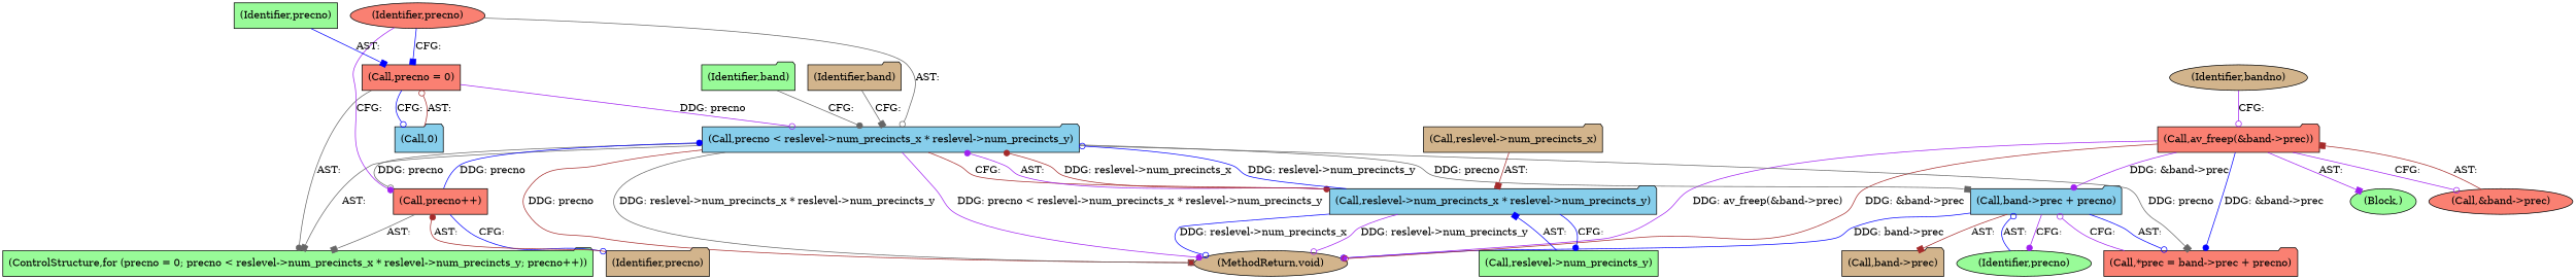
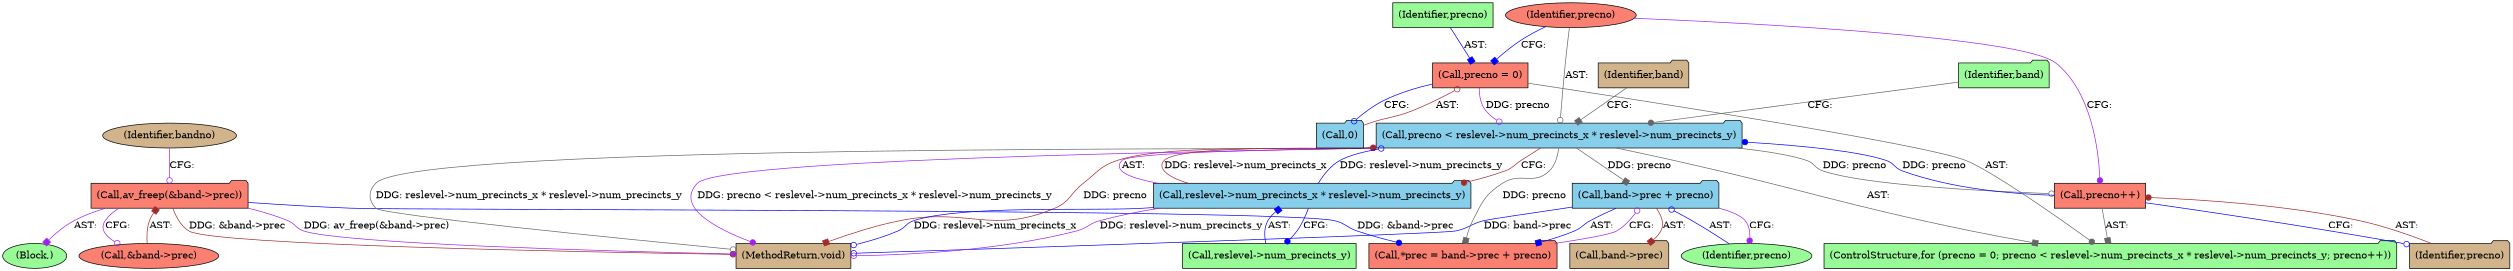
  digraph {
    node [fillcolor=tan shape=folder style=filled]
    edge [arrowhead=odot color=blue]
    n1 [fillcolor=skyblue label="(Call,band->prec + precno)"]
-   n2 [label="(MethodReturn,void)" shape=ellipse]
+   n2 [label="(MethodReturn,void)" shape=box]
    n3 [fillcolor=salmon label="(Call,*prec = band->prec + precno)"]
    n4 [fillcolor=palegreen label="(Identifier,precno)" shape=ellipse]
    n5 [label="(Call,band->prec)"]
    n6 [fillcolor=salmon label="(Call,av_freep(&band->prec))"]
    n7 [fillcolor=palegreen label="(Block,)" shape=ellipse]
    n8 [fillcolor=salmon label="(Call,&band->prec)" shape=ellipse]
    n9 [fillcolor=skyblue label="(Call,precno < reslevel->num_precincts_x * reslevel->num_precincts_y)"]
    n10 [fillcolor=salmon label="(Call,precno++)" shape=box]
    n11 [fillcolor=skyblue label="(Call,reslevel->num_precincts_x * reslevel->num_precincts_y)"]
    n12 [fillcolor=palegreen label="(ControlStructure,for (precno = 0; precno < reslevel->num_precincts_x * reslevel->num_precincts_y; precno++))"]
    n13 [label="(Identifier,precno)"]
    n14 [fillcolor=palegreen label="(Call,reslevel->num_precincts_y)" shape=box]
    n15 [fillcolor=salmon label="(Call,precno = 0)" shape=box]
    n16 [fillcolor=skyblue label="(Call,0)"]
-   n17 [label="(Call,reslevel->num_precincts_x)"]
    n18 [fillcolor=palegreen label="(Identifier,band)"]
    n19 [label="(Identifier,bandno)" shape=ellipse]
    n20 [fillcolor=salmon label="(Identifier,precno)" shape=ellipse]
    n21 [label="(Identifier,band)"]
    n22 [fillcolor=palegreen label="(Identifier,precno)" shape=box]
    n1 -> n2 [label="DDG: band->prec"]
-   n1 -> n3 [label="AST: "]
+   n1 -> n3 [arrowhead=box label="AST: "]
    n1 -> n4 [arrowhead=dot color=purple label="CFG: "]
    n1 -> n5 [arrowhead=box color=brown label="AST: "]
    n3 -> n1 [color=purple label="CFG: "]
    n4 -> n1 [label="AST: "]
-   n6 -> n1 [arrowhead=dot color=purple label="DDG: &band->prec"]
    n6 -> n2 [arrowhead=dot color=purple label="DDG: av_freep(&band->prec)"]
    n6 -> n2 [color=brown label="DDG: &band->prec"]
    n6 -> n3 [arrowhead=dot label="DDG: &band->prec"]
    n6 -> n7 [arrowhead=box color=purple label="AST: "]
    n6 -> n8 [color=purple label="CFG: "]
    n8 -> n6 [arrowhead=box color=brown label="AST: "]
    n9 -> n1 [arrowhead=box color=gray40 label="DDG: precno"]
    n9 -> n2 [arrowhead=box color=brown label="DDG: precno"]
    n9 -> n2 [color=gray40 label="DDG: reslevel->num_precincts_x * reslevel->num_precincts_y"]
    n9 -> n2 [arrowhead=dot color=purple label="DDG: precno < reslevel->num_precincts_x * reslevel->num_precincts_y"]
    n9 -> n3 [arrowhead=box color=gray40 label="DDG: precno"]
    n9 -> n10 [color=gray40 label="DDG: precno"]
    n9 -> n11 [arrowhead=dot color=brown label="CFG: "]
    n9 -> n12 [arrowhead=box color=gray40 label="AST: "]
    n10 -> n9 [arrowhead=dot label="DDG: precno"]
    n10 -> n12 [arrowhead=box color=gray40 label="AST: "]
    n10 -> n13 [label="CFG: "]
    n11 -> n2 [label="DDG: reslevel->num_precincts_x"]
    n11 -> n2 [color=purple label="DDG: reslevel->num_precincts_y"]
    n11 -> n9 [arrowhead=dot color=purple label="AST: "]
    n11 -> n9 [arrowhead=dot color=brown label="DDG: reslevel->num_precincts_x"]
    n11 -> n9 [label="DDG: reslevel->num_precincts_y"]
    n11 -> n14 [arrowhead=dot label="CFG: "]
    n13 -> n10 [arrowhead=dot color=brown label="AST: "]
    n14 -> n11 [arrowhead=box label="AST: "]
    n15 -> n9 [color=purple label="DDG: precno"]
    n15 -> n12 [arrowhead=dot color=gray40 label="AST: "]
    n15 -> n16 [label="CFG: "]
    n16 -> n15 [color=brown label="AST: "]
-   n17 -> n11 [arrowhead=box color=brown label="AST: "]
    n18 -> n9 [arrowhead=dot color=gray40 label="CFG: "]
    n19 -> n6 [color=purple label="CFG: "]
    n20 -> n9 [color=gray40 label="AST: "]
    n20 -> n10 [arrowhead=dot color=purple label="CFG: "]
    n20 -> n15 [arrowhead=box label="CFG: "]
    n21 -> n9 [arrowhead=box color=gray40 label="CFG: "]
    n22 -> n15 [arrowhead=box label="AST: "]
  }
